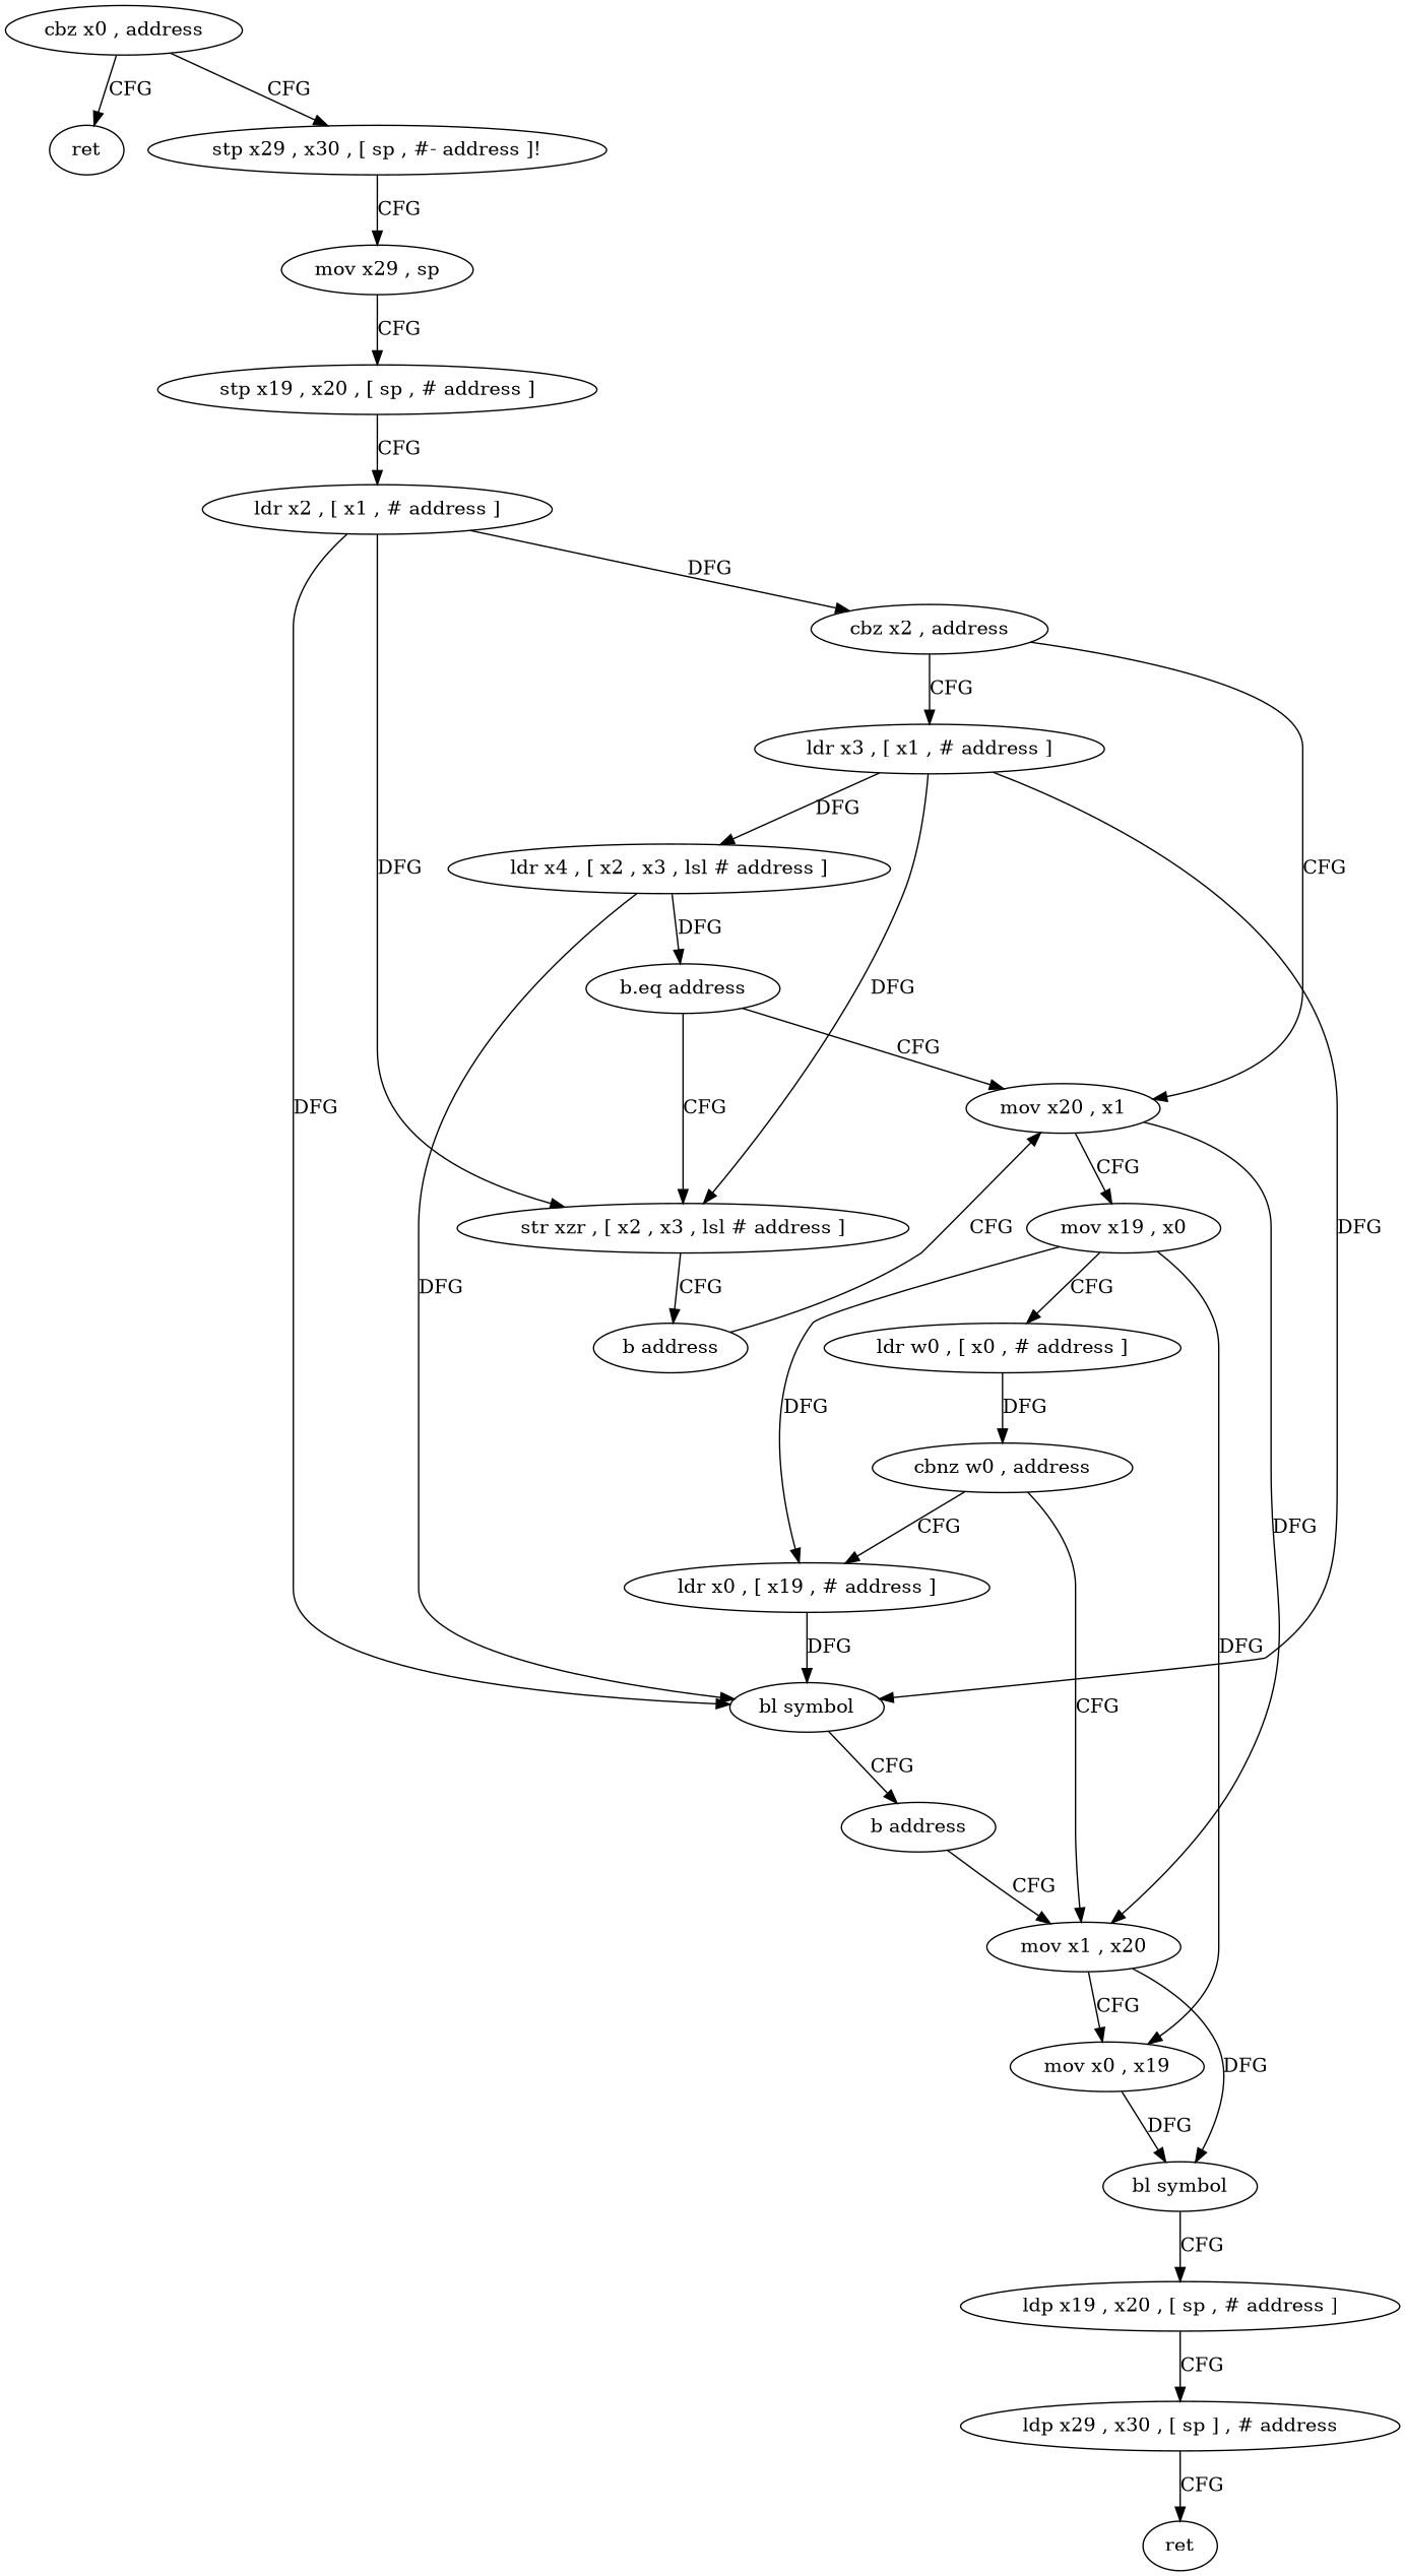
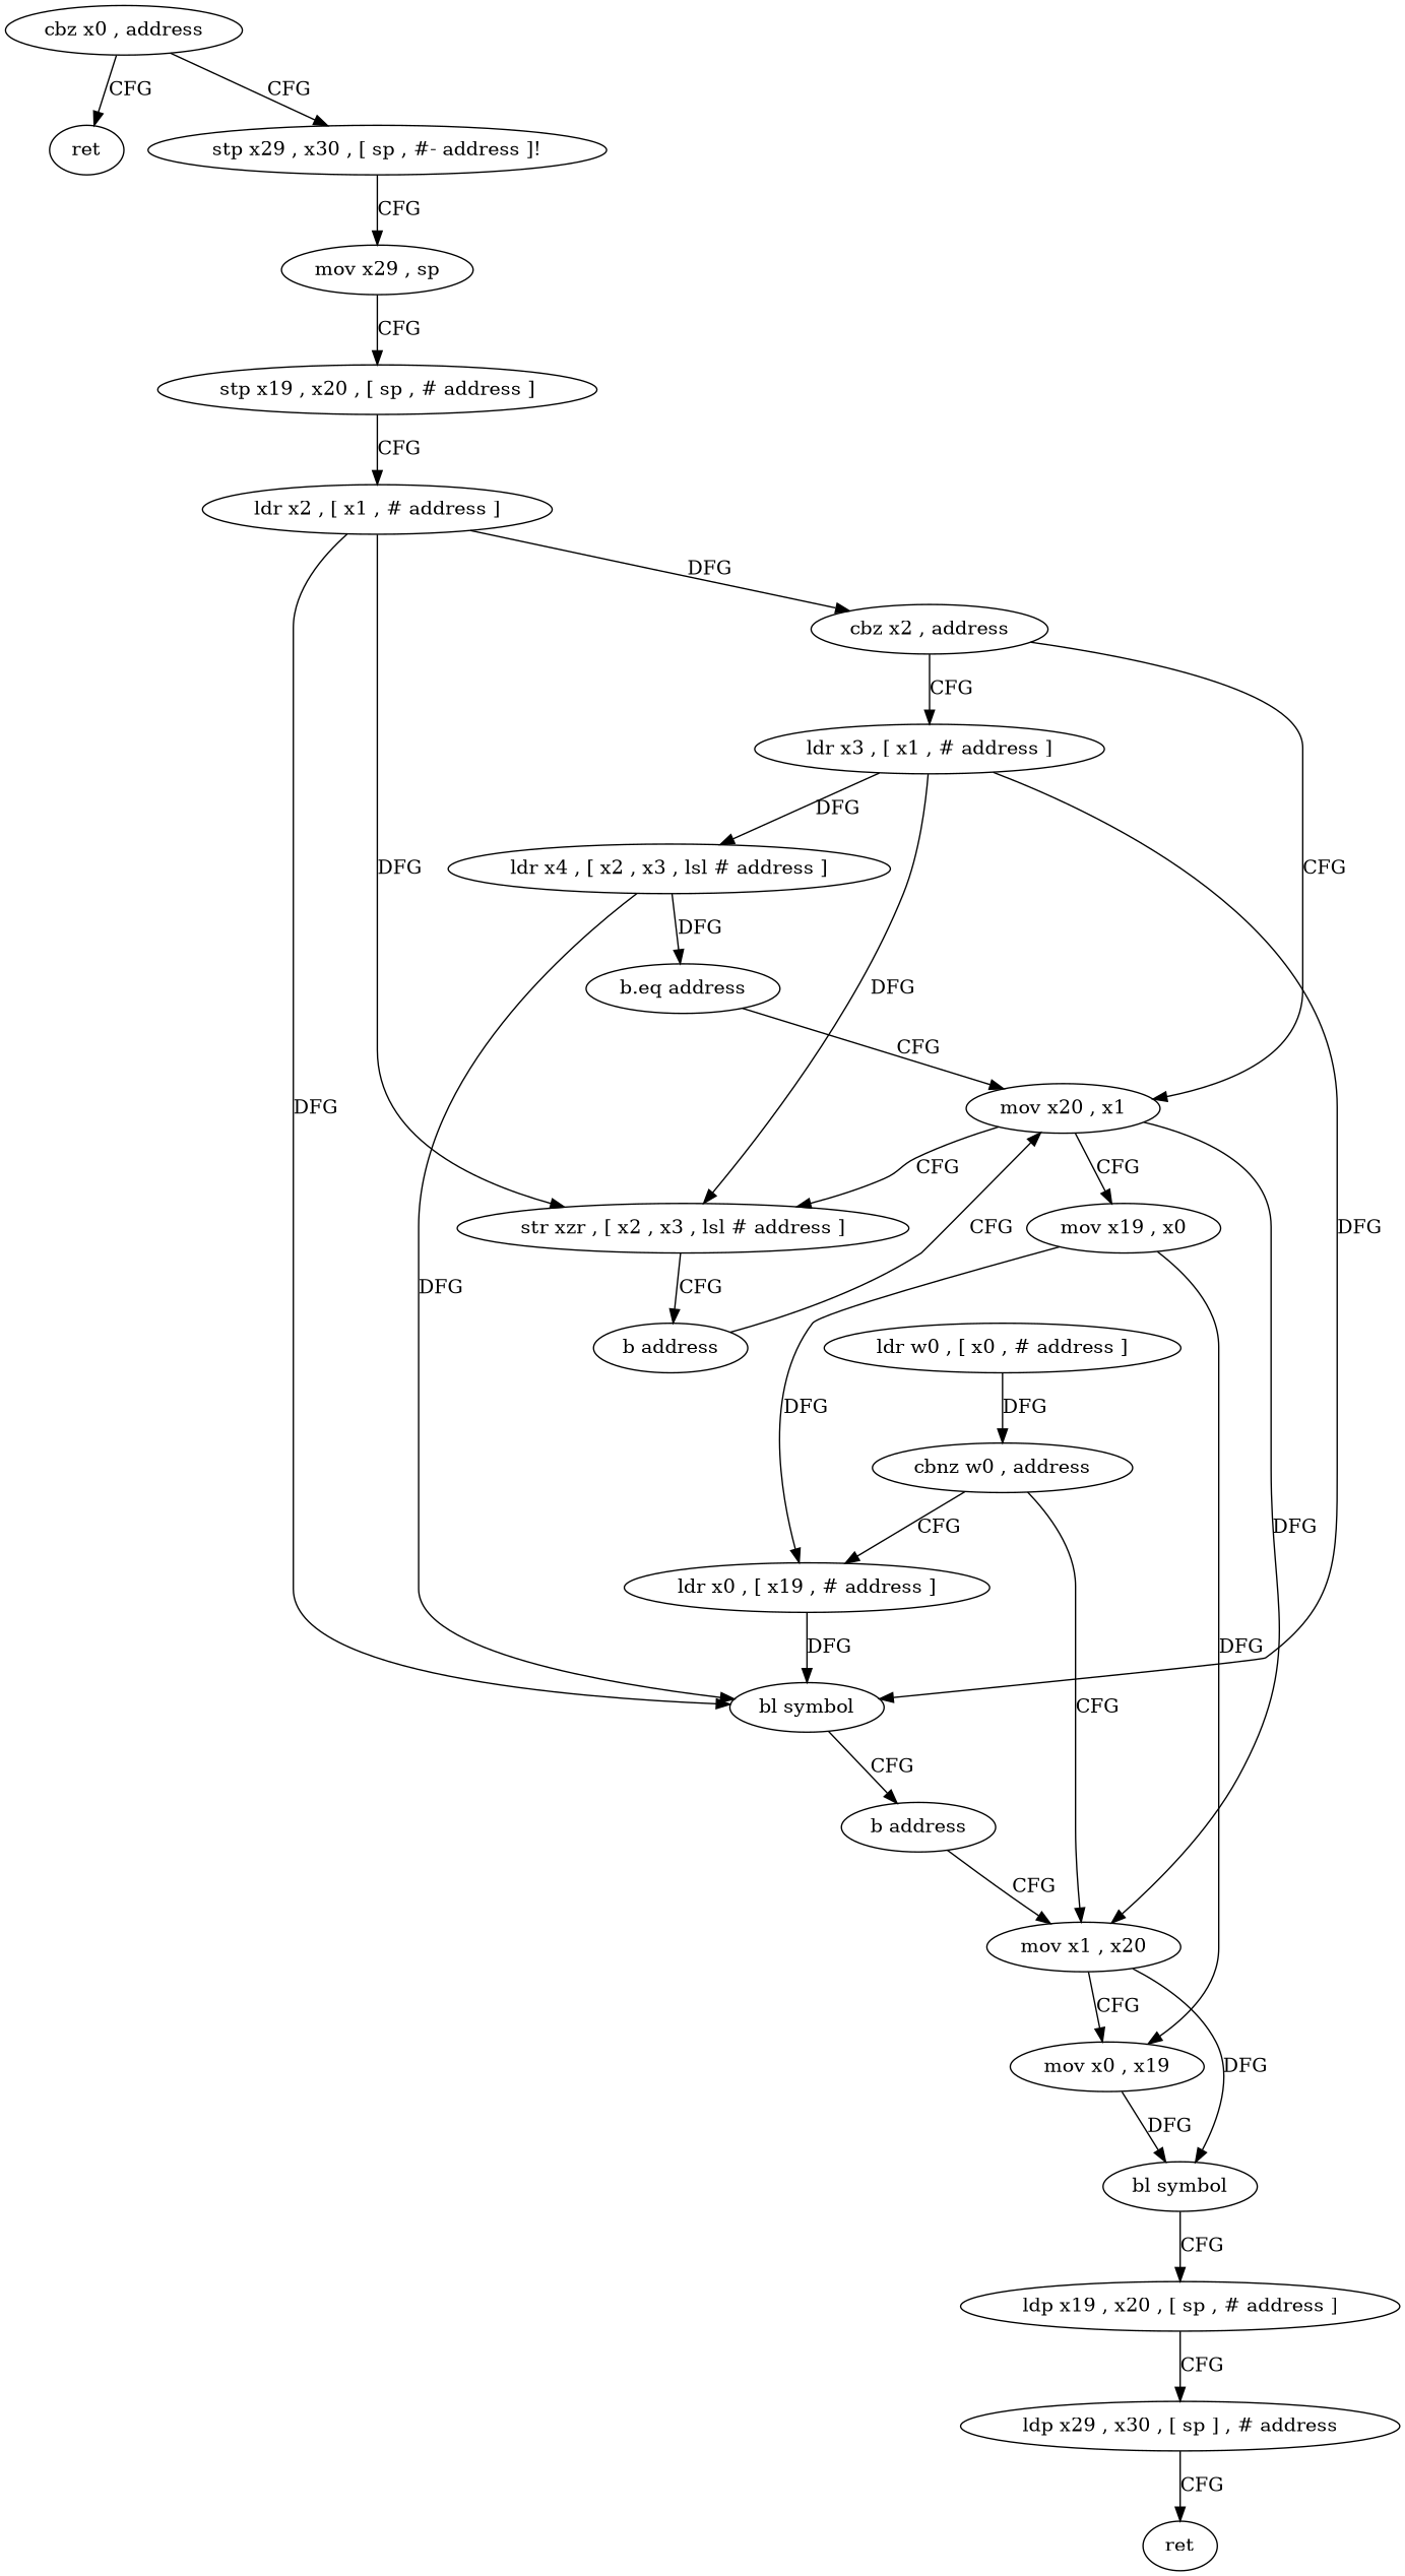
  digraph {
    n1 [label="cbz x0 , address"]
    n2 [label=ret]
    n3 [label="stp x29 , x30 , [ sp , #- address ]!"]
    n4 [label="mov x29 , sp"]
    n5 [label="stp x19 , x20 , [ sp , # address ]"]
    n6 [label="ldr x2 , [ x1 , # address ]"]
    n7 [label="cbz x2 , address"]
    n8 [label="str xzr , [ x2 , x3 , lsl # address ]"]
    n9 [label="bl symbol"]
    n10 [label="mov x20 , x1"]
    n11 [label="ldr x3 , [ x1 , # address ]"]
    n12 [label="ldr x4 , [ x2 , x3 , lsl # address ]"]
    n13 [label="b.eq address"]
    n14 [label="b address"]
    n15 [label="b address"]
    n16 [label="mov x19 , x0"]
    n17 [label="mov x1 , x20"]
    n18 [label="ldr w0 , [ x0 , # address ]"]
    n19 [label="ldr x0 , [ x19 , # address ]"]
    n20 [label="mov x0 , x19"]
    n21 [label="bl symbol"]
    n22 [label="cbnz w0 , address"]
    n23 [label="ldp x19 , x20 , [ sp , # address ]"]
    n24 [label="ldp x29 , x30 , [ sp ] , # address"]
    n25 [label=ret]
    n1 -> n2 [label=CFG]
    n1 -> n3 [label=CFG]
    n3 -> n4 [label=CFG]
    n4 -> n5 [label=CFG]
    n5 -> n6 [label=CFG]
    n6 -> n7 [label=DFG]
    n6 -> n8 [label=DFG]
    n6 -> n9 [label=DFG]
    n7 -> n10 [label=CFG]
    n7 -> n11 [label=CFG]
    n8 -> n14 [label=CFG]
    n9 -> n15 [label=CFG]
    n10 -> n16 [label=CFG]
    n10 -> n17 [label=DFG]
    n11 -> n8 [label=DFG]
    n11 -> n9 [label=DFG]
    n11 -> n12 [label=DFG]
    n12 -> n9 [label=DFG]
    n12 -> n13 [label=DFG]
-   n13 -> n8 [label=CFG]
+   n10 -> n8 [label=CFG]
    n13 -> n10 [label=CFG]
    n14 -> n10 [label=CFG]
    n15 -> n17 [label=CFG]
-   n16 -> n18 [label=CFG]
    n16 -> n19 [label=DFG]
    n16 -> n20 [label=DFG]
    n17 -> n20 [label=CFG]
    n17 -> n21 [label=DFG]
    n18 -> n22 [label=DFG]
    n19 -> n9 [label=DFG]
    n20 -> n21 [label=DFG]
    n21 -> n23 [label=CFG]
    n22 -> n17 [label=CFG]
    n22 -> n19 [label=CFG]
    n23 -> n24 [label=CFG]
    n24 -> n25 [label=CFG]
  }
